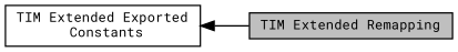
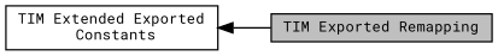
  digraph {
    rankdir=LR
    fontname="Roboto Mono"
    node [color=black fontname="Roboto Mono" fontsize=10 shape=box style=filled]
    n1 [fillcolor=white height=0.2 label="TIM Extended Exported\l Constants" width=0.4]
-   n2 [fillcolor=grey75 fontcolor=black height=0.2 label="TIM Extended Remapping" width=0.4]
+   n2 [fillcolor=grey75 fontcolor=black height=0.2 label="TIM Exported Remapping" width=0.4]
    n1 -> n2 [dir=back fontname="Roboto Mono" fontsize=10 labelfontname=Helvetica labelfontsize=10 shape=plaintext style=solid]
  }
